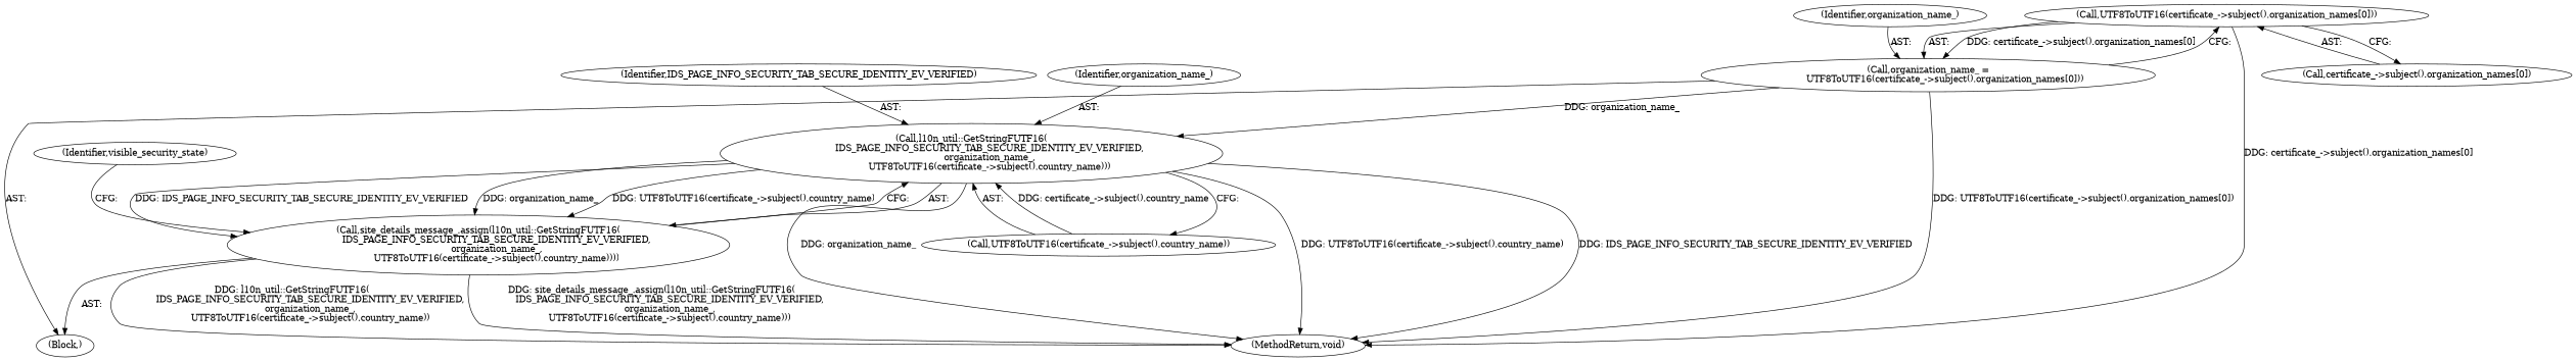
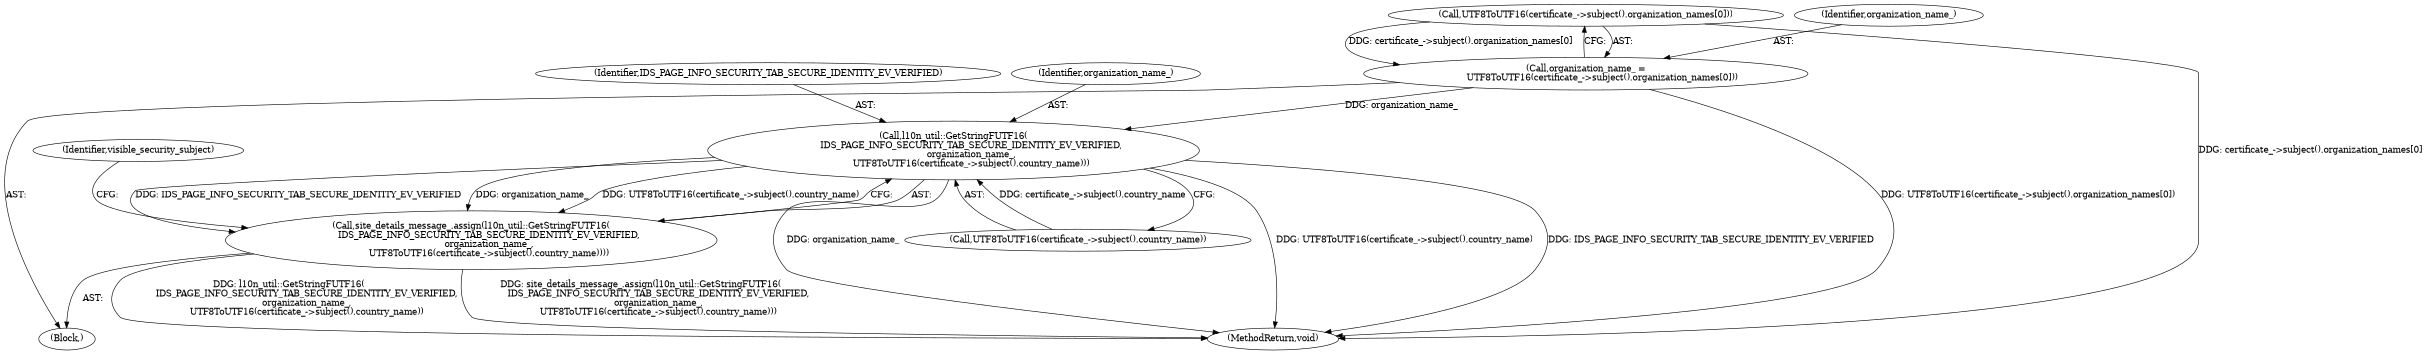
  digraph {
    fontname="DejaVu Serif"
    node [fontname="DejaVu Serif"]
    edge [fontname="DejaVu Serif"]
    n1 [label="(Call,UTF8ToUTF16(certificate_->subject().organization_names[0]))"]
    n2 [label="(Call,organization_name_ =\n            UTF8ToUTF16(certificate_->subject().organization_names[0]))"]
    n3 [label="(MethodReturn,void)"]
-   n4 [label="(Call,certificate_->subject().organization_names[0])"]
    n5 [label="(Call,l10n_util::GetStringFUTF16(\n             IDS_PAGE_INFO_SECURITY_TAB_SECURE_IDENTITY_EV_VERIFIED,\n             organization_name_,\n             UTF8ToUTF16(certificate_->subject().country_name)))"]
    n6 [label="(Block,)"]
    n7 [label="(Call,site_details_message_.assign(l10n_util::GetStringFUTF16(\n             IDS_PAGE_INFO_SECURITY_TAB_SECURE_IDENTITY_EV_VERIFIED,\n             organization_name_,\n             UTF8ToUTF16(certificate_->subject().country_name))))"]
    n8 [label="(Call,UTF8ToUTF16(certificate_->subject().country_name))"]
-   n9 [label="(Identifier,visible_security_state)"]
+   n9 [label="(Identifier,visible_security_subject)"]
    n10 [label="(Identifier,IDS_PAGE_INFO_SECURITY_TAB_SECURE_IDENTITY_EV_VERIFIED)"]
    n11 [label="(Identifier,organization_name_)"]
    n12 [label="(Identifier,organization_name_)"]
    n1 -> n2 [label="AST: "]
    n1 -> n2 [label="DDG: certificate_->subject().organization_names[0]"]
    n1 -> n3 [label="DDG: certificate_->subject().organization_names[0]"]
-   n1 -> n4 [label="CFG: "]
    n2 -> n1 [label="CFG: "]
    n2 -> n3 [label="DDG: UTF8ToUTF16(certificate_->subject().organization_names[0])"]
    n2 -> n5 [label="DDG: organization_name_"]
    n2 -> n6 [label="AST: "]
-   n4 -> n1 [label="AST: "]
    n5 -> n3 [label="DDG: organization_name_"]
    n5 -> n3 [label="DDG: UTF8ToUTF16(certificate_->subject().country_name)"]
    n5 -> n3 [label="DDG: IDS_PAGE_INFO_SECURITY_TAB_SECURE_IDENTITY_EV_VERIFIED"]
    n5 -> n7 [label="AST: "]
    n5 -> n7 [label="DDG: IDS_PAGE_INFO_SECURITY_TAB_SECURE_IDENTITY_EV_VERIFIED"]
    n5 -> n7 [label="DDG: organization_name_"]
    n5 -> n7 [label="DDG: UTF8ToUTF16(certificate_->subject().country_name)"]
    n5 -> n8 [label="CFG: "]
    n7 -> n3 [label="DDG: l10n_util::GetStringFUTF16(\n             IDS_PAGE_INFO_SECURITY_TAB_SECURE_IDENTITY_EV_VERIFIED,\n             organization_name_,\n             UTF8ToUTF16(certificate_->subject().country_name))"]
    n7 -> n3 [label="DDG: site_details_message_.assign(l10n_util::GetStringFUTF16(\n             IDS_PAGE_INFO_SECURITY_TAB_SECURE_IDENTITY_EV_VERIFIED,\n             organization_name_,\n             UTF8ToUTF16(certificate_->subject().country_name)))"]
    n7 -> n5 [label="CFG: "]
    n7 -> n6 [label="AST: "]
    n8 -> n5 [label="AST: "]
    n8 -> n5 [label="DDG: certificate_->subject().country_name"]
    n9 -> n7 [label="CFG: "]
    n10 -> n5 [label="AST: "]
    n11 -> n2 [label="AST: "]
    n12 -> n5 [label="AST: "]
  }
